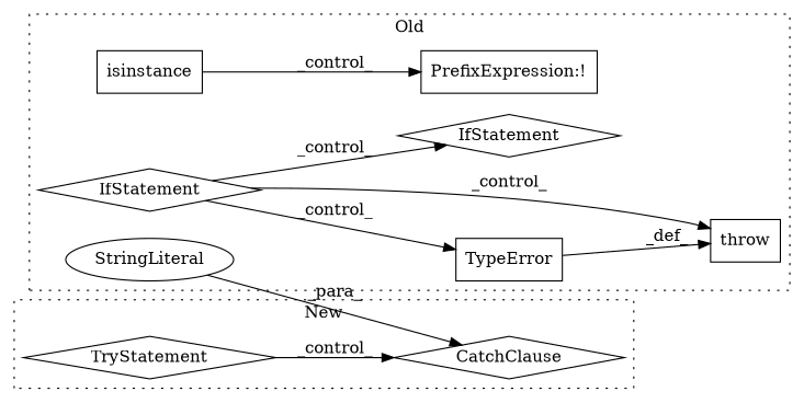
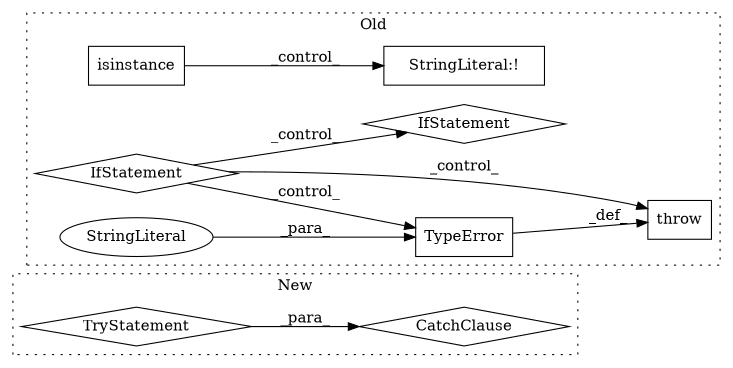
  digraph {
    rankdir=LR
    node [a=32 l="4,2" shape=box]
    n1 [l="10,1" label=TypeError s="2149,2186"]
    n2 [a=53 l=6 label=throw s=2143]
    n3 [l="11,1" label=isinstance s="2106,2132"]
    n4 [a=25 label=IfStatement s="2101,2133" shape=diamond]
-   n5 [a=38 l=1 label="PrefixExpression:!" s=2105]
+   n5 [a=38 l=1 label="StringLiteral:!" s=2105]
    n6 [a=25 label=IfStatement s="2199,2220" shape=diamond]
    n7 [a=45 l=27 label=StringLiteral s=2159 shape=ellipse]
    n8 [a=12 l="15,2" label=CatchClause s="3089,3123" shape=diamond]
    n9 [a=54 l=4 label=TryStatement s=3042 shape=diamond]
    subgraph cluster_1 {
      label=Old
      style=dotted
      n1
      n2
      n3
      n4
      n5
      n6
      n7
    }
    subgraph cluster_2 {
      label=New
      style=dotted
      n8
      n9
    }
    n1 -> n2 [label=_def_]
    n3 -> n5 [label=_control_]
    n4 -> n1 [label=_control_]
    n4 -> n2 [label=_control_]
    n4 -> n6 [label=_control_]
-   n7 -> n8 [label=_para_]
-   n9 -> n8 [label=_control_]
+   n7 -> n1 [label=_para_]
+   n9 -> n8 [label=_para_]
  }
